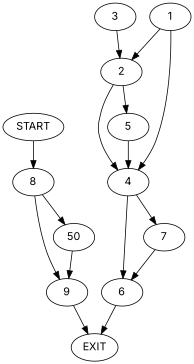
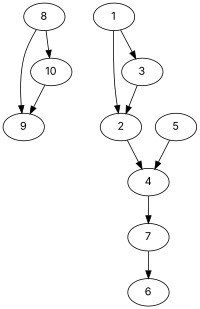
  digraph {
    fontname=Inter
    node [fontname=Inter]
    edge [fontname=Inter]
-   n1 [label=START]
    8
    1
    2
    3
    9
-   10 [label=50]
-   n8 [label=EXIT]
+   10
    4
    5
    6
    7
-   n1 -> 8
    8 -> 9
    8 -> 10
    1 -> 2
-   1 -> 4
+   1 -> 3
    2 -> 4
-   2 -> 5
    3 -> 2
-   9 -> n8
    10 -> 9
-   4 -> 6
    4 -> 7
    5 -> 4
-   6 -> n8
    7 -> 6
  }
